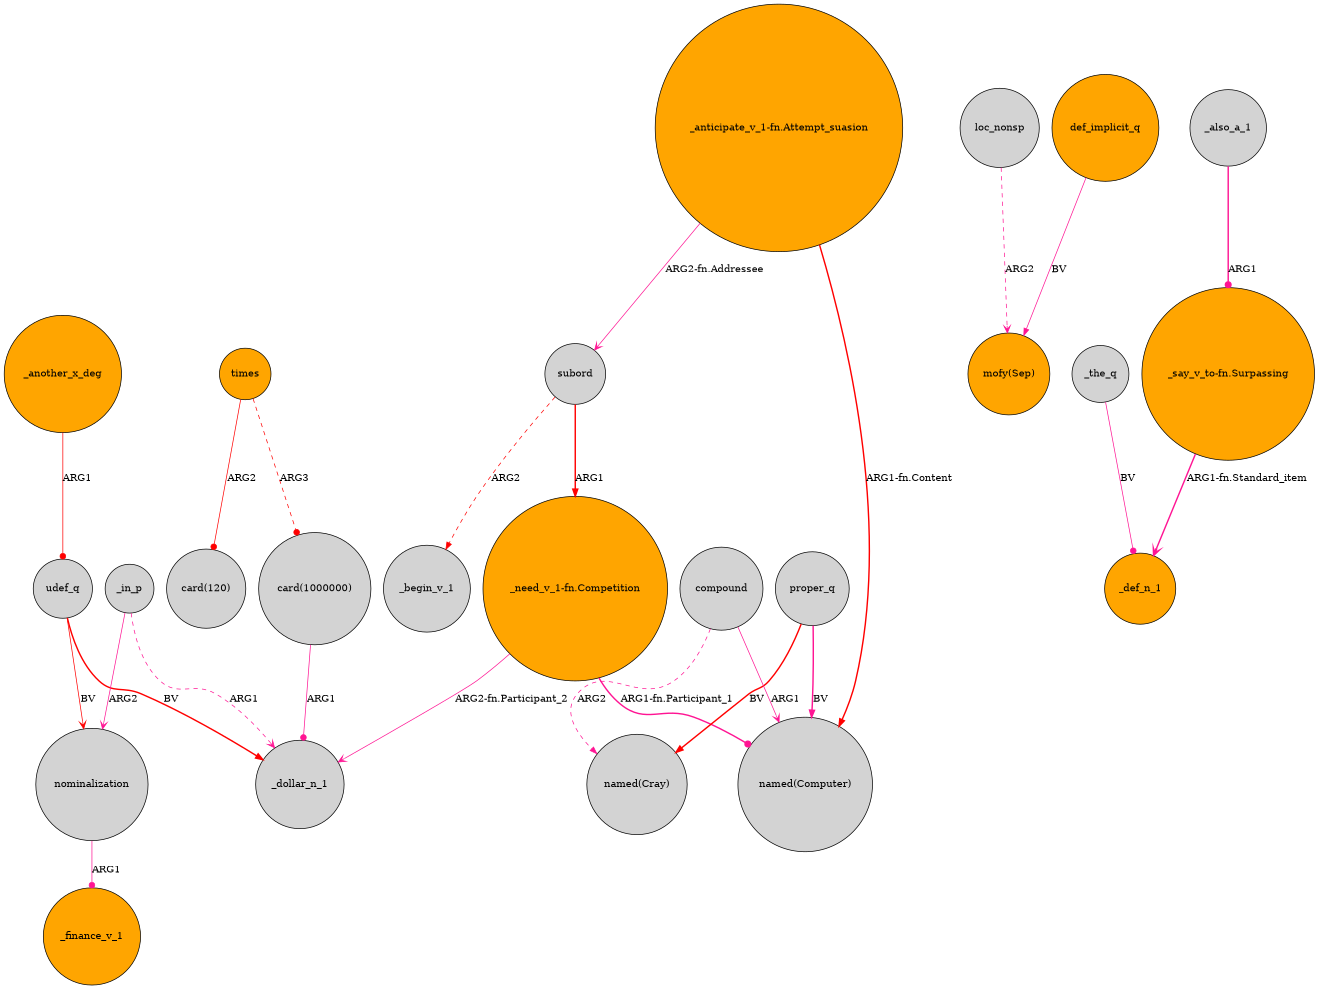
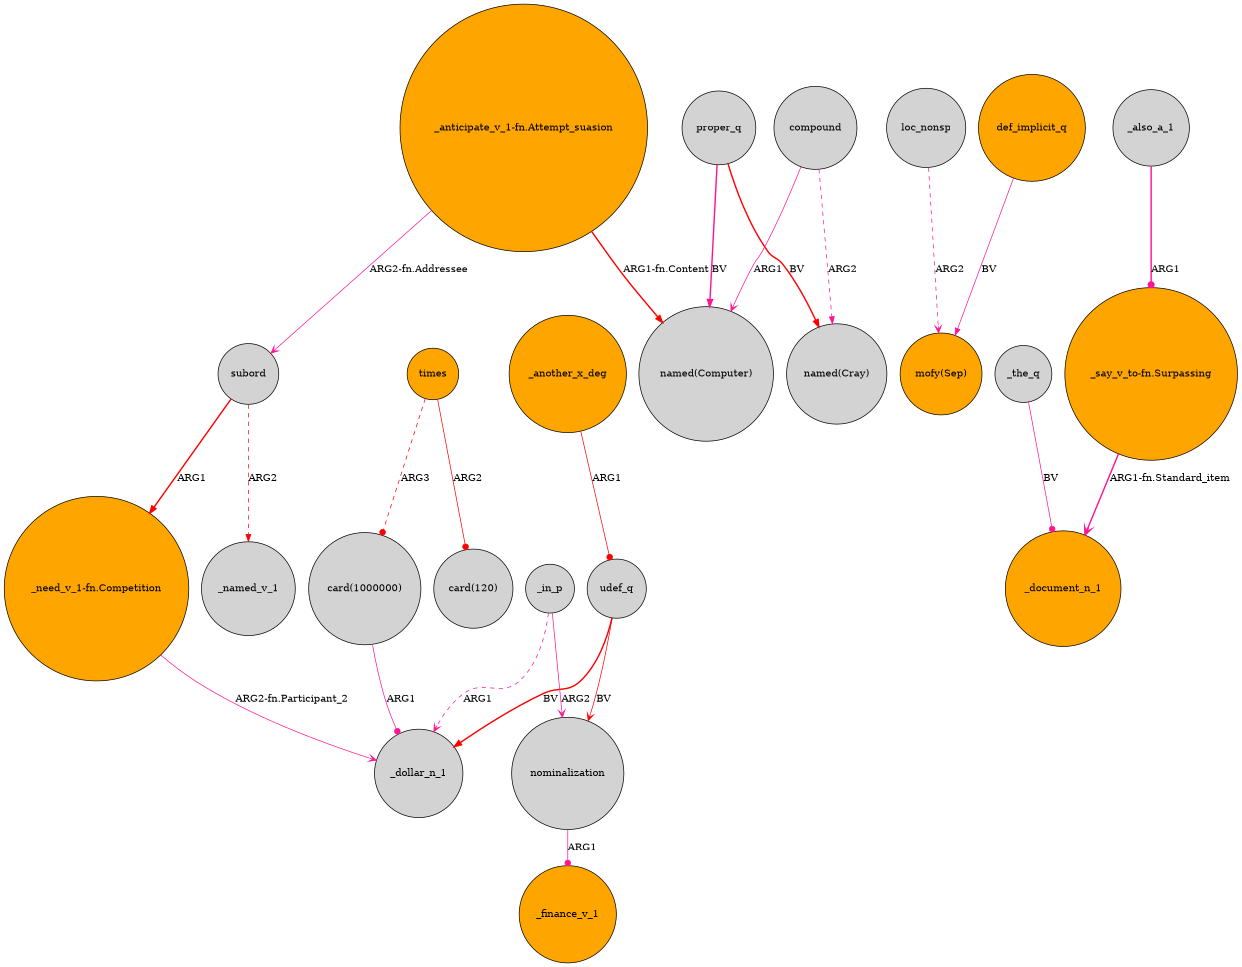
  digraph {
    node [fillcolor=lightgrey shape=circle style=filled]
    edge [arrowhead=vee color=deeppink style=solid]
    "_need_v_1-fn.Competition" [fillcolor=orange]
    _dollar_n_1
    "named(Computer)"
    "mofy(Sep)" [fillcolor=orange]
    loc_nonsp
    def_implicit_q [fillcolor=orange]
    proper_q
    "named(Cray)"
    compound
    times [fillcolor=orange]
    "card(120)"
    "card(1000000)"
    udef_q
    nominalization
    _finance_v_1 [fillcolor=orange]
    "_anticipate_v_1-fn.Attempt_suasion" [fillcolor=orange]
    subord
-   _begin_v_1
+   _begin_v_1 [label=_named_v_1]
    _in_p
    "_say_v_to-fn.Surpassing" [fillcolor=orange]
    _also_a_1
-   _document_n_1 [fillcolor=orange label=_def_n_1]
+   _document_n_1 [fillcolor=orange]
    _the_q
    _another_x_deg [fillcolor=orange]
    "_need_v_1-fn.Competition" -> _dollar_n_1 [label="ARG2-fn.Participant_2"]
-   "_need_v_1-fn.Competition" -> "named(Computer)" [arrowhead=dot label="ARG1-fn.Participant_1" style=bold]
    loc_nonsp -> "mofy(Sep)" [label=ARG2 style=dashed]
    def_implicit_q -> "mofy(Sep)" [arrowhead=normal label=BV]
    proper_q -> "named(Computer)" [arrowhead=normal label=BV style=bold]
    proper_q -> "named(Cray)" [arrowhead=normal color=red label=BV style=bold]
    compound -> "named(Computer)" [label=ARG1]
    compound -> "named(Cray)" [arrowhead=normal label=ARG2 style=dashed]
    times -> "card(120)" [arrowhead=dot color=red label=ARG2]
    times -> "card(1000000)" [arrowhead=dot color=red label=ARG3 style=dashed]
    "card(1000000)" -> _dollar_n_1 [arrowhead=dot label=ARG1]
    udef_q -> _dollar_n_1 [arrowhead=normal color=red label=BV style=bold]
    udef_q -> nominalization [color=red label=BV]
    nominalization -> _finance_v_1 [arrowhead=dot label=ARG1]
    "_anticipate_v_1-fn.Attempt_suasion" -> "named(Computer)" [arrowhead=normal color=red label="ARG1-fn.Content" style=bold]
    "_anticipate_v_1-fn.Attempt_suasion" -> subord [label="ARG2-fn.Addressee"]
    subord -> "_need_v_1-fn.Competition" [arrowhead=normal color=red label=ARG1 style=bold]
    subord -> _begin_v_1 [arrowhead=normal color=red label=ARG2 style=dashed]
    _in_p -> _dollar_n_1 [label=ARG1 style=dashed]
    _in_p -> nominalization [label=ARG2]
    "_say_v_to-fn.Surpassing" -> _document_n_1 [label="ARG1-fn.Standard_item" style=bold]
    _also_a_1 -> "_say_v_to-fn.Surpassing" [arrowhead=dot label=ARG1 style=bold]
    _the_q -> _document_n_1 [arrowhead=dot label=BV]
    _another_x_deg -> udef_q [arrowhead=dot color=red label=ARG1]
  }
